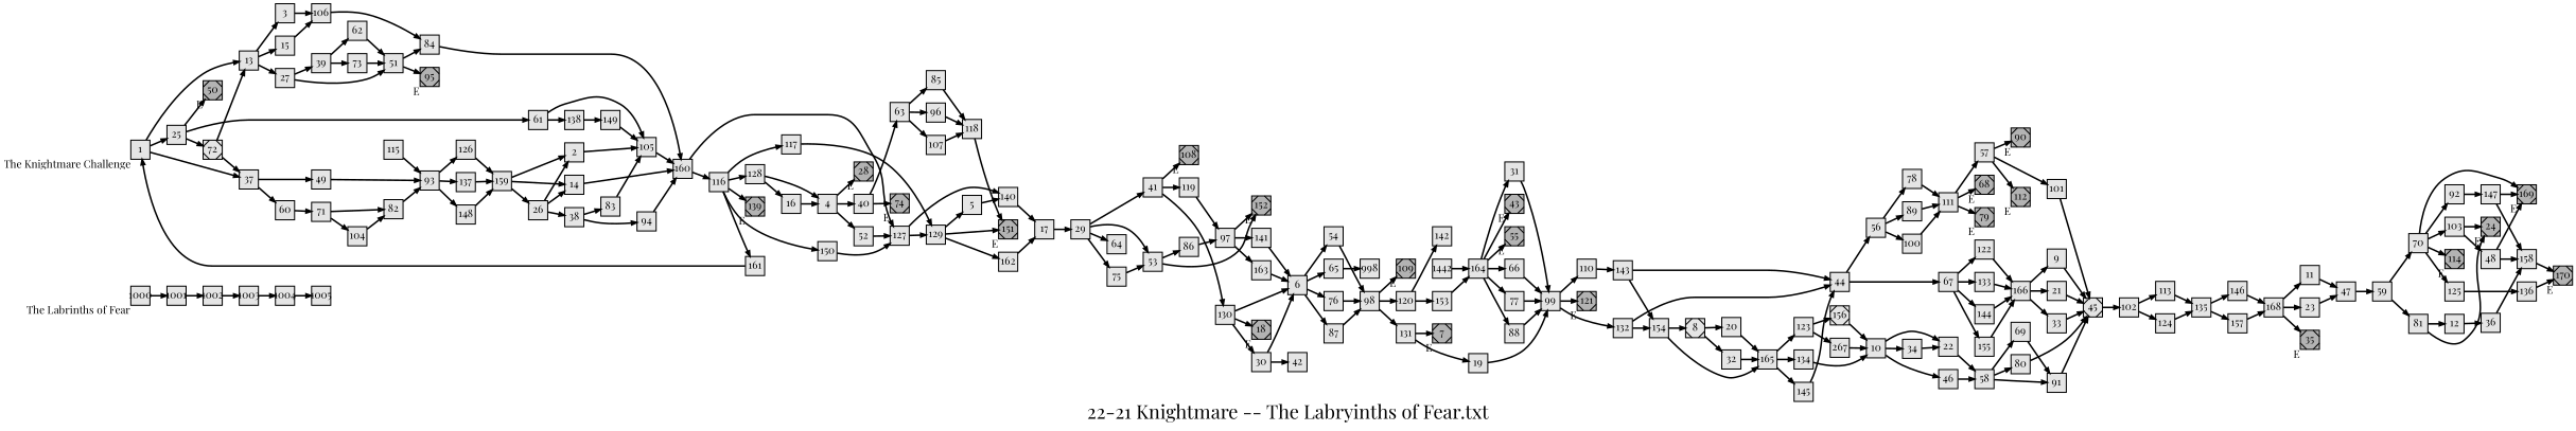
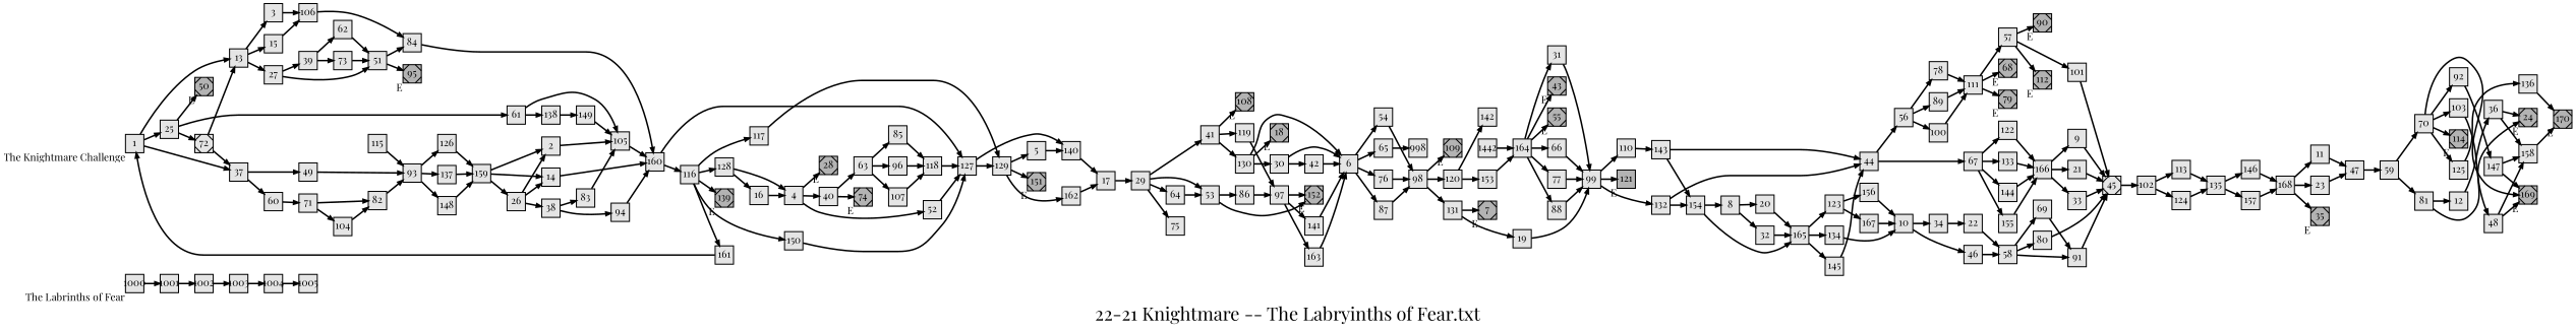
  digraph {
    fontname="Playfair Display"
    fontsize=36
    label="22-21 Knightmare -- The Labryinths of Fear.txt"
    nodesep=0.35
    ordering=out
    rankdir=LR
    ranksep=0.45
    node [fillcolor=grey90 fixedsize=true fontname="Playfair Display" fontsize=20 labelfloat=true margin="0,0" penwidth=2 regular=true shape=rect style=filled]
    edge [fontname="Playfair Display" fontsize=12 labelfloat=true penwidth=3]
    1000 [xlabel="The Labrinths of Fear"]
    1001
    1002
    1003
    1004
    1005
    1 [xlabel="The Knightmare Challenge"]
    13
    25
    37
    3
    15
    27
    50 [fillcolor=grey70 shape=Msquare xlabel=E]
    61
    72 [shape=Msquare]
    49
    60
    106
    39
    51
    105
    138
    93
    71
    2
    160
    127
    116
    84
    28 [fillcolor=grey70 shape=Msquare xlabel=E]
    4
    40
    52
    63
    74 [fillcolor=grey70 shape=Msquare xlabel=E]
    85
    96
    107
    140
    129
    5
    17
    29
    6
    54
    65
    76
    87
    98
    998
    109 [fillcolor=grey70 shape=Msquare xlabel=E]
    120
    131
    7 [fillcolor=grey70 shape=Msquare xlabel=E]
-   8 [shape=Msquare]
+   8
    20
    32
    165
    123
    134
    145
    45 [shape=Msquare]
    9
    102
    113
    124
    10
    22
    34
    46
    58
    69
    80
    91
    11
    47
    59
    70
    81
    12
    36
    24 [fillcolor=grey70 shape=Msquare xlabel=E]
    158
    170 [fillcolor=grey70 shape=Msquare xlabel=E]
    62
    73
    95 [fillcolor=grey70 shape=Msquare xlabel=E]
    14
    117
    128
    139 [fillcolor=grey70 shape=Msquare xlabel=E]
    150
    161
    16
    41
    53
    64
    75
    108 [fillcolor=grey70 shape=Msquare xlabel=E]
    119
    130
    86
    152 [fillcolor=grey70 shape=Msquare xlabel=E]
    18 [fillcolor=grey70 shape=Msquare xlabel=E]
    19
    99
    110
-   121 [fillcolor=grey70 shape=Msquare xlabel=E]
+   121 [fillcolor=grey70 shape=box xlabel=E]
    132
    143
    44
    154
-   156 [shape=Msquare]
-   167 [label=267]
+   156
+   167
    21
    23
    149
    26
    38
    83
    94
    97
    30
    141
    163
    42
    31
    33
    35 [fillcolor=grey70 shape=Msquare xlabel=E]
    126
    137
    148
    82
    104
    118
    43 [fillcolor=grey70 shape=Msquare xlabel=E]
    56
    67
    78
    89
    100
    122
    133
    144
    155
    111
    166
    135
    169 [fillcolor=grey70 shape=Msquare xlabel=E]
    92
    103
    114 [fillcolor=grey70 shape=Msquare xlabel=E]
    125
    48
    159
    151 [fillcolor=grey70 shape=Msquare xlabel=E]
    162
    142
    153
    55 [fillcolor=grey70 shape=Msquare xlabel=E]
    57
    68 [fillcolor=grey70 shape=Msquare xlabel=E]
    79 [fillcolor=grey70 shape=Msquare xlabel=E]
    90 [fillcolor=grey70 shape=Msquare xlabel=E]
    101
    112 [fillcolor=grey70 shape=Msquare xlabel=E]
    147
    136
    66
    77
    88
    164
    146
    157
    168
    115
    1442
    1000 -> 1001
    1001 -> 1002
    1002 -> 1003
    1003 -> 1004
    1004 -> 1005
    1 -> 13
    1 -> 25
    1 -> 37
    13 -> 3
    13 -> 15
    13 -> 27
    25 -> 50
    25 -> 61
    25 -> 72
    37 -> 49
    37 -> 60
    3 -> 106
    15 -> 106
    27 -> 39
    27 -> 51
    61 -> 105
    61 -> 138
    72 -> 13
    72 -> 37
    49 -> 93
    60 -> 71
    106 -> 84
    39 -> 62
    39 -> 73
    51 -> 84
    51 -> 95
    105 -> 160
    138 -> 149
    93 -> 126
    93 -> 137
    93 -> 148
    71 -> 82
    71 -> 104
    2 -> 105
    160 -> 127
    160 -> 116
    127 -> 140
    127 -> 129
    116 -> 117
    116 -> 128
    116 -> 139
    116 -> 150
    116 -> 161
    84 -> 160
    4 -> 28
    4 -> 40
    4 -> 52
    40 -> 63
    40 -> 74
    52 -> 127
    63 -> 85
    63 -> 96
    63 -> 107
    85 -> 118
    96 -> 118
    107 -> 118
    140 -> 17
    129 -> 5
    129 -> 151
    129 -> 162
    5 -> 140
    17 -> 29
    29 -> 41
    29 -> 53
    29 -> 64
    29 -> 75
    6 -> 54
    6 -> 65
    6 -> 76
    6 -> 87
    54 -> 98
    65 -> 998
    76 -> 98
    87 -> 98
    98 -> 109
    98 -> 120
    98 -> 131
    120 -> 142
    120 -> 153
    131 -> 7
    131 -> 19
    8 -> 20
    8 -> 32
    20 -> 165
    32 -> 165
    165 -> 123
    165 -> 134
    165 -> 145
    123 -> 156
    123 -> 167
    134 -> 10
    145 -> 44
    45 -> 102
    9 -> 45
    102 -> 113
    102 -> 124
    113 -> 135
    124 -> 135
-   10 -> 22
    10 -> 34
    10 -> 46
    22 -> 58
    34 -> 22
    46 -> 58
    58 -> 69
    58 -> 80
    58 -> 91
    69 -> 91
    80 -> 45
    91 -> 45
    11 -> 47
    47 -> 59
    59 -> 70
    59 -> 81
    70 -> 169
    70 -> 92
    70 -> 103
    70 -> 114
    70 -> 125
    81 -> 12
    81 -> 24
    12 -> 36
-   103 -> 24
+   36 -> 24
    36 -> 158
    158 -> 170
    62 -> 51
    73 -> 51
    14 -> 160
    117 -> 129
    128 -> 4
    128 -> 16
    150 -> 127
    161 -> 1
    16 -> 4
    41 -> 108
    41 -> 119
    41 -> 130
    53 -> 86
    53 -> 152
-   75 -> 53
+   64 -> 53
    119 -> 97
    130 -> 6
    130 -> 18
    130 -> 30
    86 -> 97
    19 -> 99
    99 -> 110
    99 -> 121
    99 -> 132
    110 -> 143
    132 -> 44
    132 -> 154
    143 -> 44
    143 -> 154
    44 -> 56
    44 -> 67
    154 -> 8
    154 -> 165
    156 -> 10
    167 -> 10
    21 -> 45
    23 -> 47
    149 -> 105
    26 -> 2
    26 -> 14
    26 -> 38
    38 -> 83
    38 -> 94
    83 -> 105
    94 -> 160
    97 -> 152
    97 -> 141
    97 -> 163
    30 -> 6
    30 -> 42
    141 -> 6
    163 -> 6
+   42 -> 6
    31 -> 99
    33 -> 45
    126 -> 159
    137 -> 159
    148 -> 159
    82 -> 93
    104 -> 82
-   118 -> 151
+   118 -> 127
    56 -> 78
    56 -> 89
    56 -> 100
    67 -> 122
    67 -> 133
    67 -> 144
    67 -> 155
    78 -> 111
    89 -> 111
    100 -> 111
    122 -> 166
    133 -> 166
    144 -> 166
    155 -> 166
    111 -> 57
    111 -> 68
    111 -> 79
    166 -> 9
    166 -> 21
    166 -> 33
    135 -> 146
    135 -> 157
    92 -> 147
    103 -> 48
    125 -> 136
    48 -> 158
    48 -> 169
    159 -> 2
    159 -> 14
    159 -> 26
    162 -> 17
    153 -> 164
    57 -> 90
    57 -> 101
    57 -> 112
    101 -> 45
    147 -> 158
    147 -> 169
    136 -> 170
    66 -> 99
    77 -> 99
    88 -> 99
    164 -> 31
    164 -> 43
    164 -> 55
    164 -> 66
    164 -> 77
    164 -> 88
    146 -> 168
    157 -> 168
    168 -> 11
    168 -> 23
    168 -> 35
    115 -> 93
    1442 -> 164
  }
